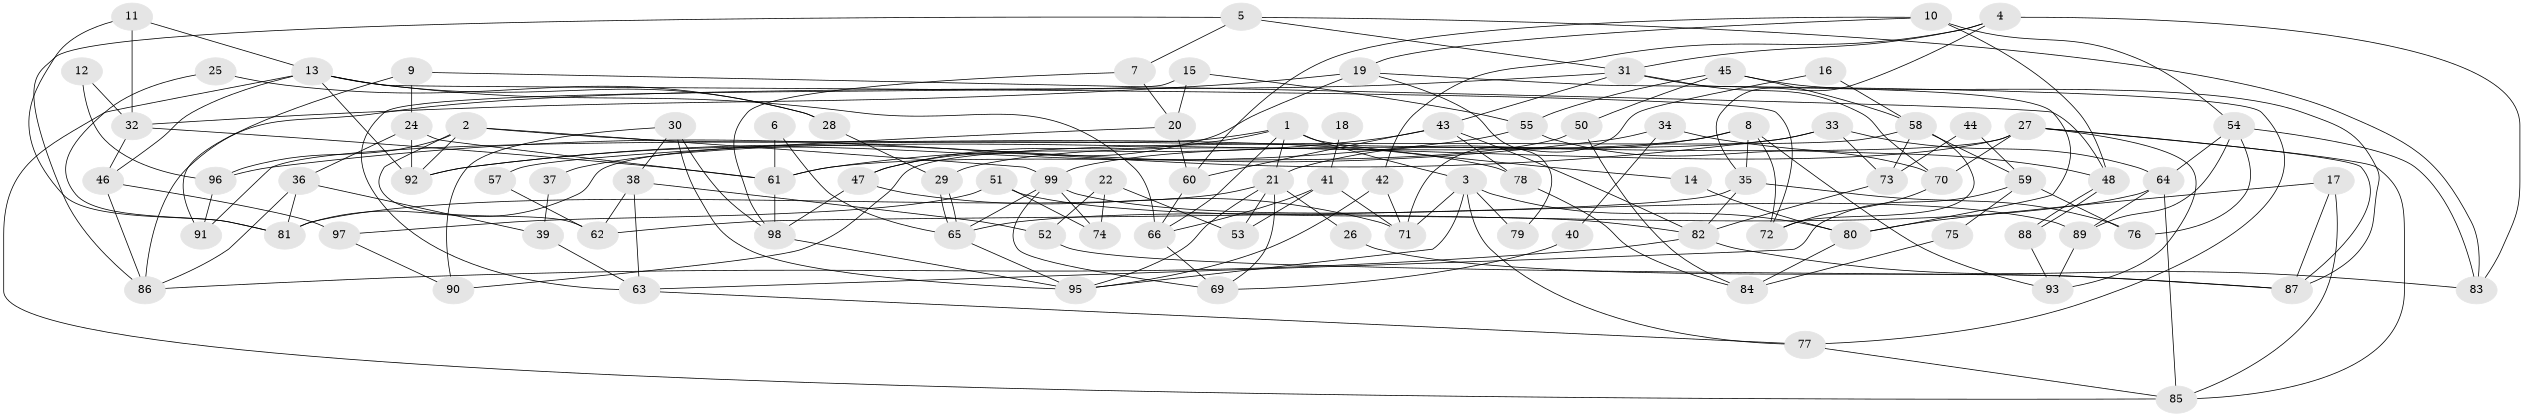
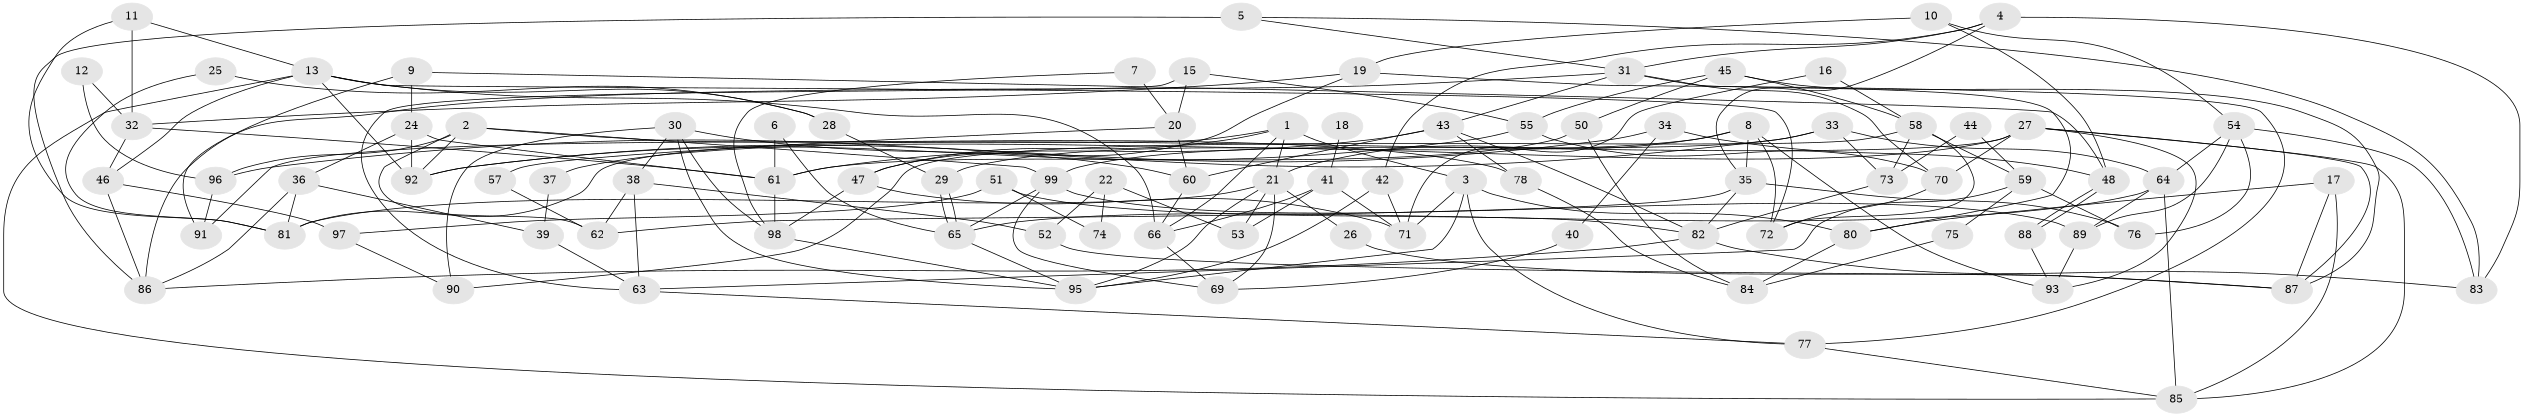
  graph {
    node [color=gray90 style=filled]
    1
    3
-   14
    21
    47
    66
    91
    71
    77
-   79
    80
    n12 [label=95]
    81
    26
    53
    69
    n17 [label=98]
    n18 [label=99]
    2
    n20 [label=96]
    62
    78
    92
    65
    74
    89
    84
    85
    4
    31
    35
    42
    83
    86
    70
    43
    76
    82
    5
    7
    20
    6
    61
    60
    57
    8
    37
    72
    93
    39
    9
    24
    48
    36
    88
    10
    19
    54
    32
    64
    11
    13
    28
    46
    12
    29
    n67 [label=97]
    15
    55
    63
    16
    58
    90
    73
    59
    17
    87
    18
    41
    22
    52
    25
    27
    30
    38
    33
    34
    40
    44
    75
    45
    50
    51
    1 -- 3
-   1 -- 14
    1 -- 21
    1 -- 47
    1 -- 66
    1 -- 91
    3 -- 71
    3 -- 77
-   3 -- 79
    3 -- 80
    3 -- n12
-   14 -- 80
    21 -- n12
    21 -- 81
    21 -- 26
    21 -- 53
    21 -- 69
    47 -- 71
    47 -- n17
    66 -- 69
    77 -- 85
    80 -- 84
    26 -- 87
    n17 -- n12
    n18 -- 69
    n18 -- 65
-   n18 -- 74
    n18 -- 89
    2 -- n18
    2 -- n20
    2 -- 62
    2 -- 78
    2 -- 92
    n20 -- 91
    78 -- 84
    65 -- n12
    89 -- 93
    4 -- 31
    4 -- 35
    4 -- 42
    4 -- 83
    31 -- 80
    31 -- 86
    31 -- 70
    31 -- 43
    35 -- 62
    35 -- 76
    35 -- 82
    42 -- 71
    42 -- n12
    70 -- 72
    43 -- 78
    43 -- 82
    43 -- 61
    43 -- 60
    82 -- 83
    82 -- 86
    5 -- 31
    5 -- 83
    5 -- 86
-   5 -- 7
    7 -- n17
    7 -- 20
    20 -- 60
    20 -- 57
    6 -- 65
    6 -- 61
    61 -- n17
    60 -- 66
    57 -- 62
    8 -- 21
    8 -- 35
    8 -- 37
    8 -- 72
    8 -- 93
    37 -- 39
    39 -- 63
    9 -- 91
    9 -- 24
    9 -- 48
    24 -- 92
    24 -- 61
    24 -- 36
    48 -- 88
    48 -- 88
    36 -- 81
    36 -- 86
    36 -- 39
    88 -- 93
-   10 -- 60
+   30 -- 60
    10 -- 48
    10 -- 19
    10 -- 54
    19 -- 47
    19 -- 77
-   19 -- 79
    19 -- 32
    54 -- 89
    54 -- 83
    54 -- 76
    54 -- 64
    32 -- 61
    32 -- 46
    64 -- 65
    64 -- 89
    64 -- 85
    11 -- 81
    11 -- 32
    11 -- 13
    13 -- 66
    13 -- 92
    13 -- 85
    13 -- 72
    13 -- 28
    13 -- 46
    28 -- 29
    46 -- 86
    46 -- n67
    12 -- n20
    12 -- 32
    29 -- 65
    29 -- 65
    n67 -- 90
    15 -- 20
    15 -- 55
    15 -- 63
    55 -- 92
    55 -- 70
    63 -- 77
    16 -- 71
    16 -- 58
    58 -- 72
    58 -- 90
    58 -- 73
    58 -- 59
    73 -- 82
    59 -- 76
    59 -- 63
    59 -- 75
    17 -- 80
    17 -- 85
    17 -- 87
    18 -- 41
    41 -- 66
    41 -- 71
    41 -- 53
    22 -- 53
    22 -- 74
    22 -- 52
    52 -- 87
    25 -- 81
    25 -- 28
    27 -- 81
    27 -- 85
    27 -- 70
    27 -- 93
    27 -- 29
    27 -- 87
    30 -- n12
    30 -- n17
    30 -- 90
    30 -- 38
    38 -- 62
    38 -- 63
    38 -- 52
    33 -- n18
    33 -- n20
    33 -- 64
    33 -- 73
    34 -- 92
    34 -- 48
    34 -- 40
    40 -- 69
    44 -- 73
    44 -- 59
    75 -- 84
    45 -- 55
    45 -- 58
    45 -- 87
    45 -- 50
    50 -- 84
    50 -- 61
    51 -- 74
    51 -- 82
    51 -- n67
  }
